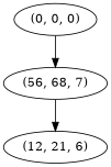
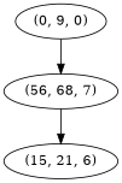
  digraph {
-   "(0, 0, 0)"
+   "(0, 0, 0)" [label="(0, 9, 0)"]
    "(56, 68, 7)"
-   "(12, 21, 6)"
+   "(12, 21, 6)" [label="(15, 21, 6)"]
    "(0, 0, 0)" -> "(56, 68, 7)"
    "(56, 68, 7)" -> "(12, 21, 6)"
  }
